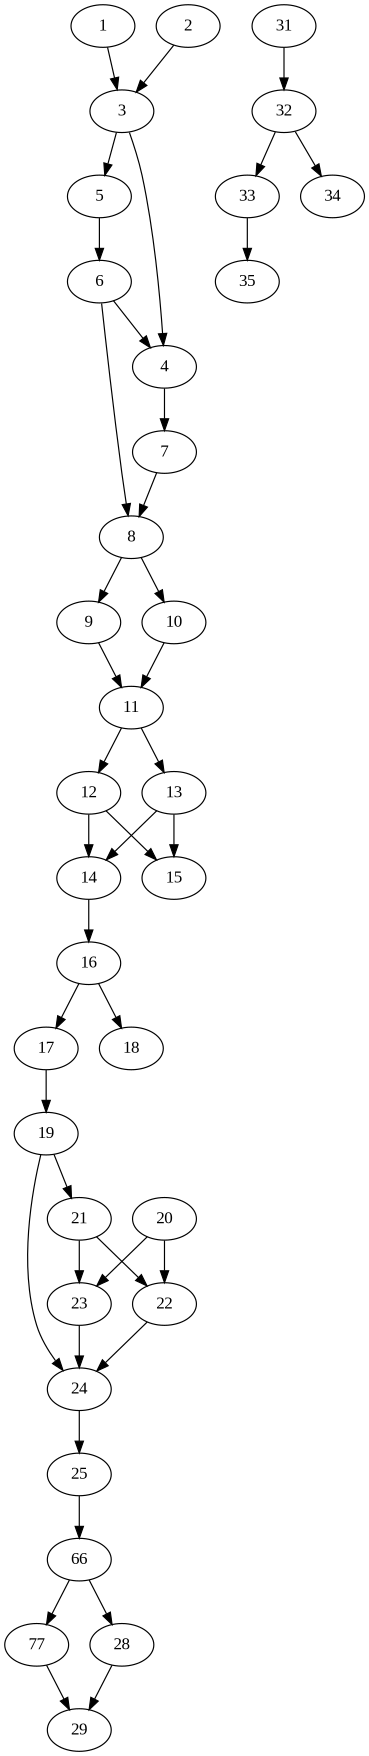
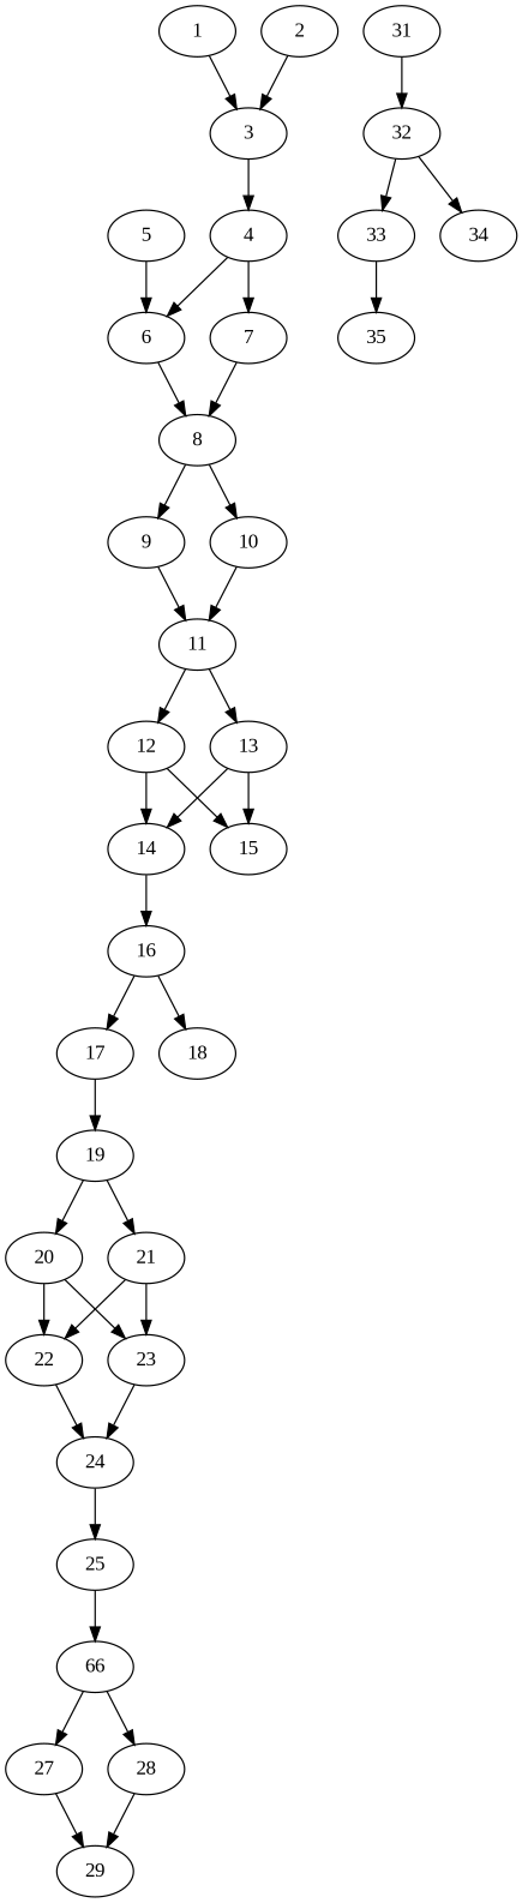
  digraph {
    fontname="Liberation Serif"
    node [alpha=0.01 fontname="Liberation Serif"]
    edge [fontname="Liberation Serif"]
    1 [alpha=0.16 expect_size=25051136]
    3 [alpha=0.17 expect_size=12132352]
    4 [alpha=0.11 expect_size=32314368]
    5 [alpha=0.17 expect_size=40307712]
    6 [alpha=0.04 expect_size=17076224]
    7 [expect_size=15889408]
    2 [alpha=0.17 expect_size=15331328]
    8 [alpha=0.09 expect_size=48774144]
    9 [alpha=0.06 expect_size=7730176]
    10 [alpha=0.03 expect_size=22514688]
    11 [alpha=0.06 expect_size=7312384]
    12 [alpha=0.03 expect_size=44999680]
    13 [expect_size=37630976]
    14 [alpha=0.12 expect_size=29911040]
    15 [alpha=0.03 expect_size=8632320]
    16 [alpha=0.10 expect_size=48738304]
    17 [expect_size=10331136]
    18 [alpha=0.15 expect_size=13630464]
    19 [alpha=0.05 expect_size=34143232]
    20 [alpha=0.03 expect_size=47232000]
    21 [alpha=0.09 expect_size=6880256]
    22 [alpha=0.20 expect_size=20975616]
    23 [alpha=0.13 expect_size=27596800]
    24 [alpha=0.18 expect_size=31027200]
    25 [alpha=0.18 expect_size=13172736]
    n26 [alpha=0.02 expect_size=20803584 label=66]
-   27 [alpha=0.11 expect_size=43561984 label=77]
+   27 [alpha=0.11 expect_size=43561984]
    28 [alpha=0.19 expect_size=45168640]
    29 [alpha=0.08 expect_size=32626688]
    31 [expect_size=5439488]
    32 [alpha=0.15 expect_size=27312128]
    33 [alpha=0.02 expect_size=26607616]
    34 [alpha=0.00 expect_size=10215424]
    35 [alpha=0.19 expect_size=52393984]
    1 -> 3
    3 -> 4
-   3 -> 5
-   6 -> 4
+   4 -> 6
    4 -> 7
    5 -> 6
    6 -> 8
    7 -> 8
    2 -> 3
    8 -> 9
    8 -> 10
    9 -> 11
    10 -> 11
    11 -> 12
    11 -> 13
    12 -> 14
    12 -> 15
    13 -> 14
    13 -> 15
    14 -> 16
    16 -> 17
    16 -> 18
    17 -> 19
-   19 -> 24
+   19 -> 20
    19 -> 21
    20 -> 22
    20 -> 23
    21 -> 22
    21 -> 23
    22 -> 24
    23 -> 24
    24 -> 25
    25 -> n26
    n26 -> 27
    n26 -> 28
    27 -> 29
    28 -> 29
    31 -> 32
    32 -> 33
    32 -> 34
    33 -> 35
  }
